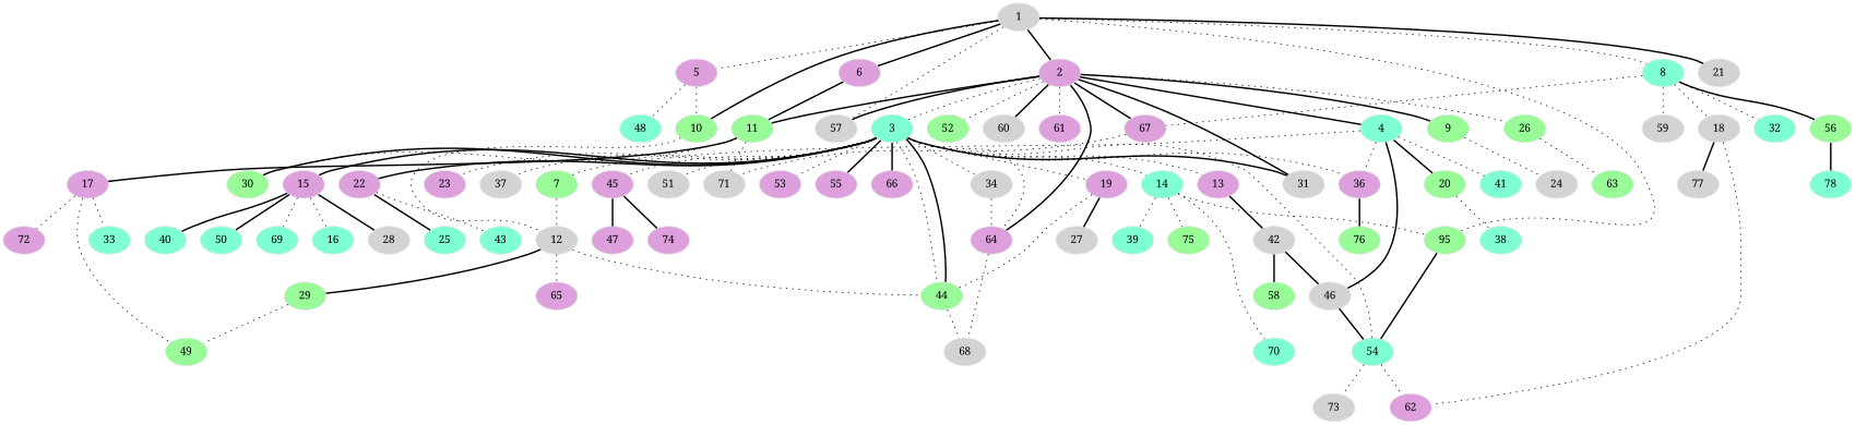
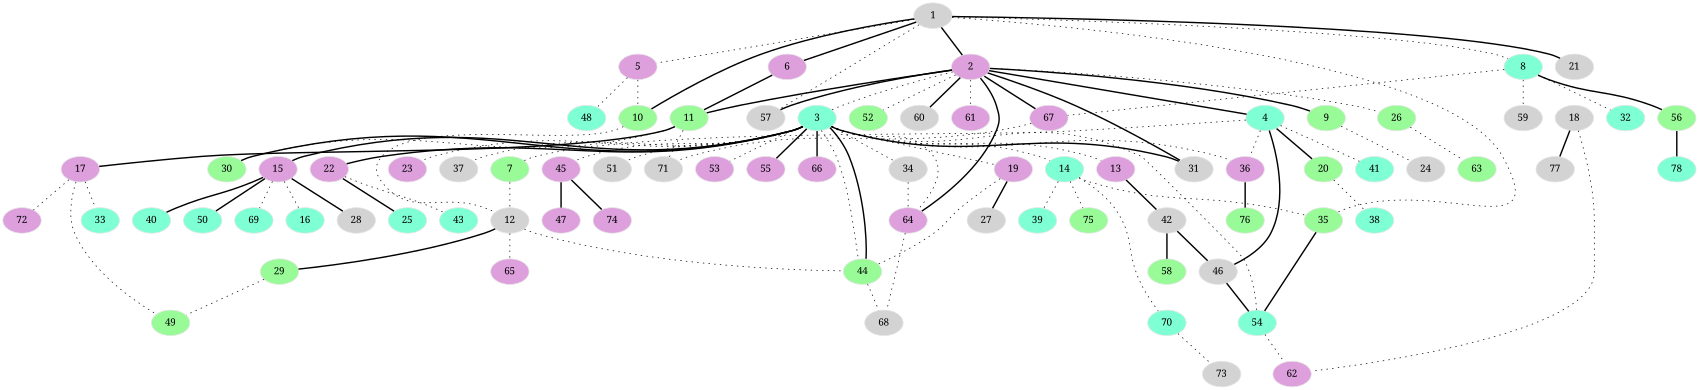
  graph {
    fontname="Noto Serif"
    node [color=gray90 fillcolor=plum fontname="Noto Serif" style=filled]
    edge [fontname="Noto Serif" style=dotted]
    1 [fillcolor=lightgrey]
    2
    5
    6
    8 [fillcolor=aquamarine]
    10 [fillcolor=palegreen]
    21 [fillcolor=lightgrey]
-   35 [fillcolor=palegreen label=95]
+   35 [fillcolor=palegreen]
    57 [fillcolor=lightgrey]
    3 [fillcolor=aquamarine]
    4 [fillcolor=aquamarine]
    9 [fillcolor=palegreen]
    11 [fillcolor=palegreen]
    26 [fillcolor=palegreen]
    31 [fillcolor=lightgrey]
    52 [fillcolor=palegreen]
    60 [fillcolor=lightgrey]
    61
    64
    67
    48 [fillcolor=aquamarine]
    18 [fillcolor=lightgrey]
    32 [fillcolor=aquamarine]
    56 [fillcolor=palegreen]
    59 [fillcolor=lightgrey]
    12 [fillcolor=lightgrey]
    54 [fillcolor=aquamarine]
    13
    14 [fillcolor=aquamarine]
    15
    19
    22
    23
    30 [fillcolor=palegreen]
    34 [fillcolor=lightgrey]
    36
    37 [fillcolor=lightgrey]
    44 [fillcolor=palegreen]
    45
    51 [fillcolor=lightgrey]
    53
    55
    66
    7 [fillcolor=palegreen]
    20 [fillcolor=palegreen]
    41 [fillcolor=aquamarine]
    46 [fillcolor=lightgrey]
    24 [fillcolor=lightgrey]
    17
    71 [fillcolor=lightgrey]
    63 [fillcolor=palegreen]
    68 [fillcolor=lightgrey]
    42 [fillcolor=lightgrey]
    39 [fillcolor=aquamarine]
    70 [fillcolor=aquamarine]
    75 [fillcolor=palegreen]
    16 [fillcolor=aquamarine]
    28 [fillcolor=lightgrey]
    40 [fillcolor=aquamarine]
    50 [fillcolor=aquamarine]
    69 [fillcolor=aquamarine]
    27 [fillcolor=lightgrey]
    25 [fillcolor=aquamarine]
    43 [fillcolor=aquamarine]
    76 [fillcolor=palegreen]
    47
    74
    62
    73 [fillcolor=lightgrey]
    38 [fillcolor=aquamarine]
    29 [fillcolor=palegreen]
    65
    77 [fillcolor=lightgrey]
    78 [fillcolor=aquamarine]
    33 [fillcolor=aquamarine]
    49 [fillcolor=palegreen]
    72
    58 [fillcolor=palegreen]
    1 -- 2 [style=bold]
    1 -- 5
    1 -- 6 [style=bold]
    1 -- 8
    1 -- 10 [style=bold]
    1 -- 21 [style=bold]
    1 -- 35
    1 -- 57
    2 -- 57 [style=bold]
    2 -- 3
    2 -- 4 [style=bold]
    2 -- 9 [style=bold]
    2 -- 11 [style=bold]
    2 -- 26
    2 -- 31 [style=bold]
    2 -- 52
    2 -- 60 [style=bold]
    2 -- 61
    2 -- 64 [style=bold]
    2 -- 67 [style=bold]
    5 -- 10
    5 -- 48
    6 -- 11 [style=bold]
    8 -- 67
-   8 -- 18
    8 -- 32
    8 -- 56 [style=bold]
    8 -- 59
    10 -- 12
    35 -- 54 [style=bold]
    3 -- 31 [style=bold]
    3 -- 64
    3 -- 54
    3 -- 13
    3 -- 14
    3 -- 15 [style=bold]
    3 -- 19
    3 -- 22 [style=bold]
    3 -- 23
    3 -- 30 [style=bold]
    3 -- 34
    3 -- 36
    3 -- 37
    3 -- 44
    3 -- 44 [style=bold]
    3 -- 45
    3 -- 51
    3 -- 53
    3 -- 55 [style=bold]
    3 -- 66 [style=bold]
    4 -- 36
    4 -- 7
    4 -- 20 [style=bold]
    4 -- 41
    4 -- 46 [style=bold]
    9 -- 24
    11 -- 30
    11 -- 17 [style=bold]
    11 -- 71
    26 -- 63
    64 -- 68
    67 -- 71
    18 -- 62
    18 -- 77 [style=bold]
    56 -- 78 [style=bold]
    12 -- 44
    12 -- 29 [style=bold]
    12 -- 65
    54 -- 62
-   54 -- 73
+   70 -- 73
    13 -- 42 [style=bold]
    14 -- 35
    14 -- 39
    14 -- 70
    14 -- 75
    15 -- 16
    15 -- 28 [style=bold]
    15 -- 40 [style=bold]
    15 -- 50 [style=bold]
    15 -- 69
    19 -- 44
    19 -- 27 [style=bold]
    22 -- 25 [style=bold]
    22 -- 43
    34 -- 64
    36 -- 76 [style=bold]
    44 -- 68
    45 -- 47 [style=bold]
    45 -- 74 [style=bold]
    7 -- 12
    20 -- 38
    46 -- 54 [style=bold]
    17 -- 33
    17 -- 49
    17 -- 72
    42 -- 46 [style=bold]
    42 -- 58 [style=bold]
    29 -- 49
  }
